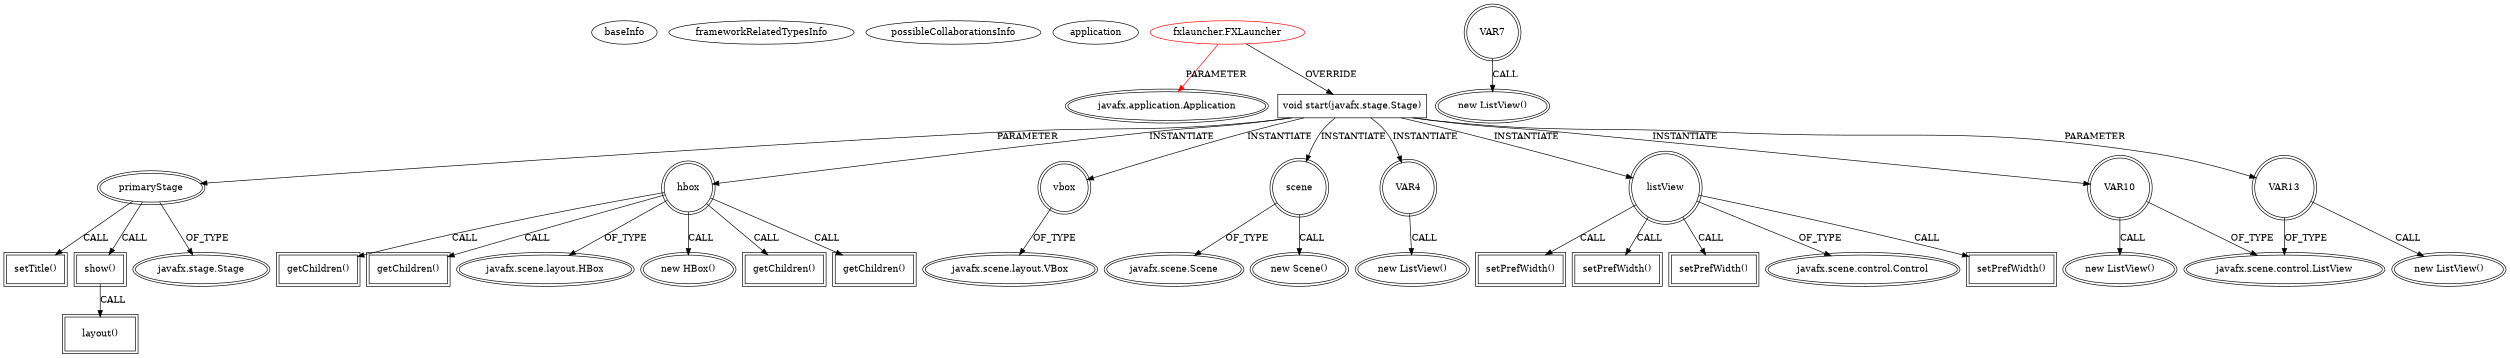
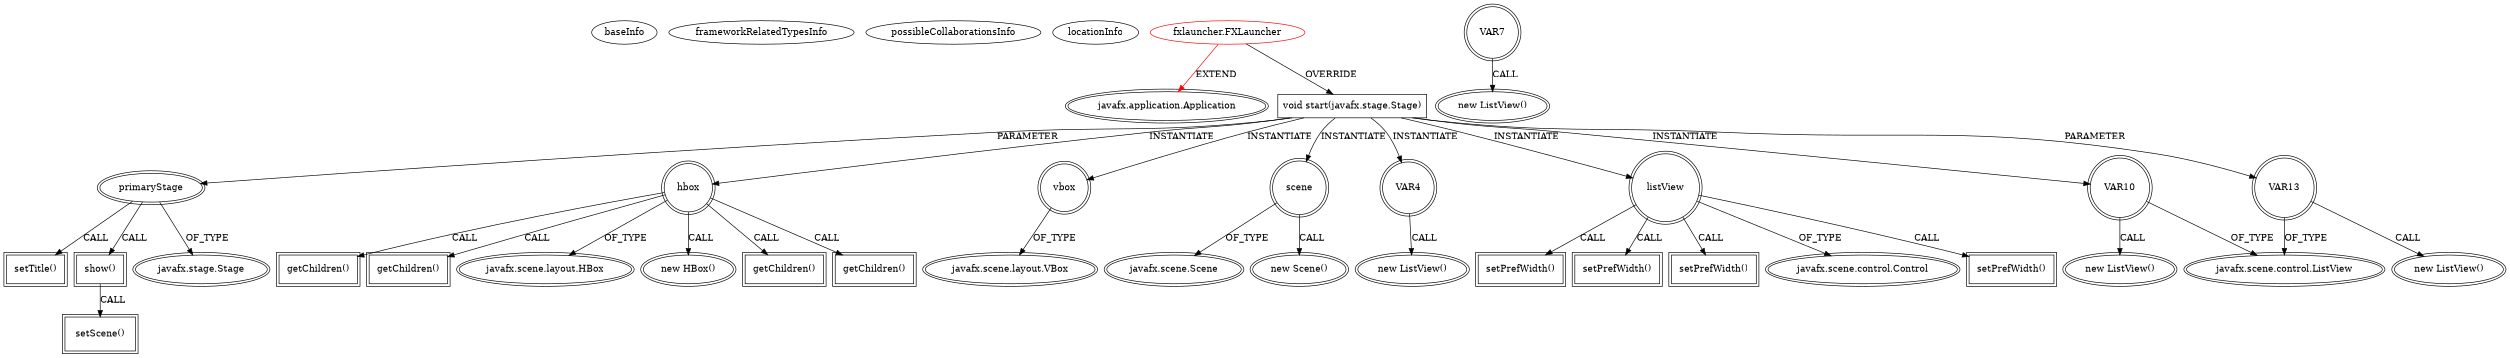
  digraph {
    node [isFrameworkType=true vertexType=INSIDE_CALL peripheries=2]
    baseInfo [category=extension_graph graphId=1665 isAnonymous=false possibleRelation=false isFrameworkType="" vertexType="" peripheries=""]
    frameworkRelatedTypesInfo [0="javafx.application.Application" isFrameworkType="" vertexType="" peripheries=""]
    possibleCollaborationsInfo [isFrameworkType="" vertexType="" peripheries=""]
-   locationInfo [contextSignature=FXLauncher filePath="/abou0182-Java-projects/Java-projects-master/PostalCode/src/fxlauncher/FXLauncher.java" graphId=1665 projectName="abou0182-Java-projects" label=application isFrameworkType="" vertexType="" peripheries=""]
+   locationInfo [contextSignature=FXLauncher filePath="/abou0182-Java-projects/Java-projects-master/PostalCode/src/fxlauncher/FXLauncher.java" graphId=1665 projectName="abou0182-Java-projects" isFrameworkType="" vertexType="" peripheries=""]
    n5 [color=red isFrameworkType=false label="fxlauncher.FXLauncher" vertexType=ROOT_CLIENT_CLASS_DECLARATION peripheries=""]
    n6 [label="javafx.application.Application" vertexType=FRAMEWORK_CLASS_TYPE]
    n7 [isFrameworkType=false label="void start(javafx.stage.Stage)" shape=box vertexType=OVERRIDING_METHOD_DECLARATION peripheries=""]
    n8 [label=primaryStage vertexType=PARAMETER_DECLARATION]
    n9 [label=hbox shape=circle vertexType=VARIABLE_EXPRESION]
    n10 [label=vbox shape=circle vertexType=VARIABLE_EXPRESION]
    n11 [label=scene shape=circle vertexType=VARIABLE_EXPRESION]
    n12 [label=VAR4 shape=circle vertexType=VARIABLE_EXPRESION]
    n13 [label=listView shape=circle vertexType=VARIABLE_EXPRESION]
    n14 [label=VAR10 shape=circle vertexType=VARIABLE_EXPRESION]
    n15 [label=VAR13 shape=circle vertexType=VARIABLE_EXPRESION]
    n16 [label="javafx.stage.Stage" vertexType=FRAMEWORK_CLASS_TYPE]
    n17 [label="setTitle()" shape=box]
    n18 [label="show()" shape=box]
    n19 [label="javafx.scene.layout.HBox" vertexType=FRAMEWORK_CLASS_TYPE]
    n20 [label="new HBox()" vertexType=CONSTRUCTOR_CALL]
    n21 [label="getChildren()" shape=box]
    n22 [label="getChildren()" shape=box]
    n23 [label="getChildren()" shape=box]
    n24 [label="getChildren()" shape=box]
    n25 [label="javafx.scene.layout.VBox" vertexType=FRAMEWORK_CLASS_TYPE]
    n26 [label="javafx.scene.Scene" vertexType=FRAMEWORK_CLASS_TYPE]
    n27 [label="new Scene()" vertexType=CONSTRUCTOR_CALL]
    n28 [label="new ListView()" vertexType=CONSTRUCTOR_CALL]
    n29 [label="javafx.scene.control.Control" vertexType=FRAMEWORK_CLASS_TYPE]
    n30 [label="setPrefWidth()" shape=box]
    n31 [label="setPrefWidth()" shape=box]
    n32 [label="setPrefWidth()" shape=box]
    n33 [label="setPrefWidth()" shape=box]
    n34 [label=VAR7 shape=circle vertexType=VARIABLE_EXPRESION]
    n35 [label="new ListView()" vertexType=CONSTRUCTOR_CALL]
    n36 [label="javafx.scene.control.ListView" vertexType=FRAMEWORK_CLASS_TYPE]
    n37 [label="new ListView()" vertexType=CONSTRUCTOR_CALL]
    n38 [label="new ListView()" vertexType=CONSTRUCTOR_CALL]
-   n39 [label="layout()" shape=box]
-   n5 -> n6 [color=red label=PARAMETER]
+   n39 [label="setScene()" shape=box]
+   n5 -> n6 [color=red label=EXTEND]
    n5 -> n7 [label=OVERRIDE]
    n7 -> n8 [label=PARAMETER]
    n7 -> n9 [label=INSTANTIATE]
    n7 -> n10 [label=INSTANTIATE]
    n7 -> n11 [label=INSTANTIATE]
    n7 -> n12 [label=INSTANTIATE]
    n7 -> n13 [label=INSTANTIATE]
    n7 -> n14 [label=INSTANTIATE]
    n7 -> n15 [label=PARAMETER]
    n8 -> n16 [label=OF_TYPE]
    n8 -> n17 [label=CALL]
    n8 -> n18 [label=CALL]
    n9 -> n19 [label=OF_TYPE]
    n9 -> n20 [label=CALL]
    n9 -> n21 [label=CALL]
    n9 -> n22 [label=CALL]
    n9 -> n23 [label=CALL]
    n9 -> n24 [label=CALL]
    n10 -> n25 [label=OF_TYPE]
    n11 -> n26 [label=OF_TYPE]
    n11 -> n27 [label=CALL]
    n12 -> n28 [label=CALL]
    n13 -> n29 [label=OF_TYPE]
    n13 -> n30 [label=CALL]
    n13 -> n31 [label=CALL]
    n13 -> n32 [label=CALL]
    n13 -> n33 [label=CALL]
    n14 -> n36 [label=OF_TYPE]
    n14 -> n37 [label=CALL]
    n15 -> n36 [label=OF_TYPE]
    n15 -> n38 [label=CALL]
    n18 -> n39 [label=CALL]
    n34 -> n35 [label=CALL]
  }
